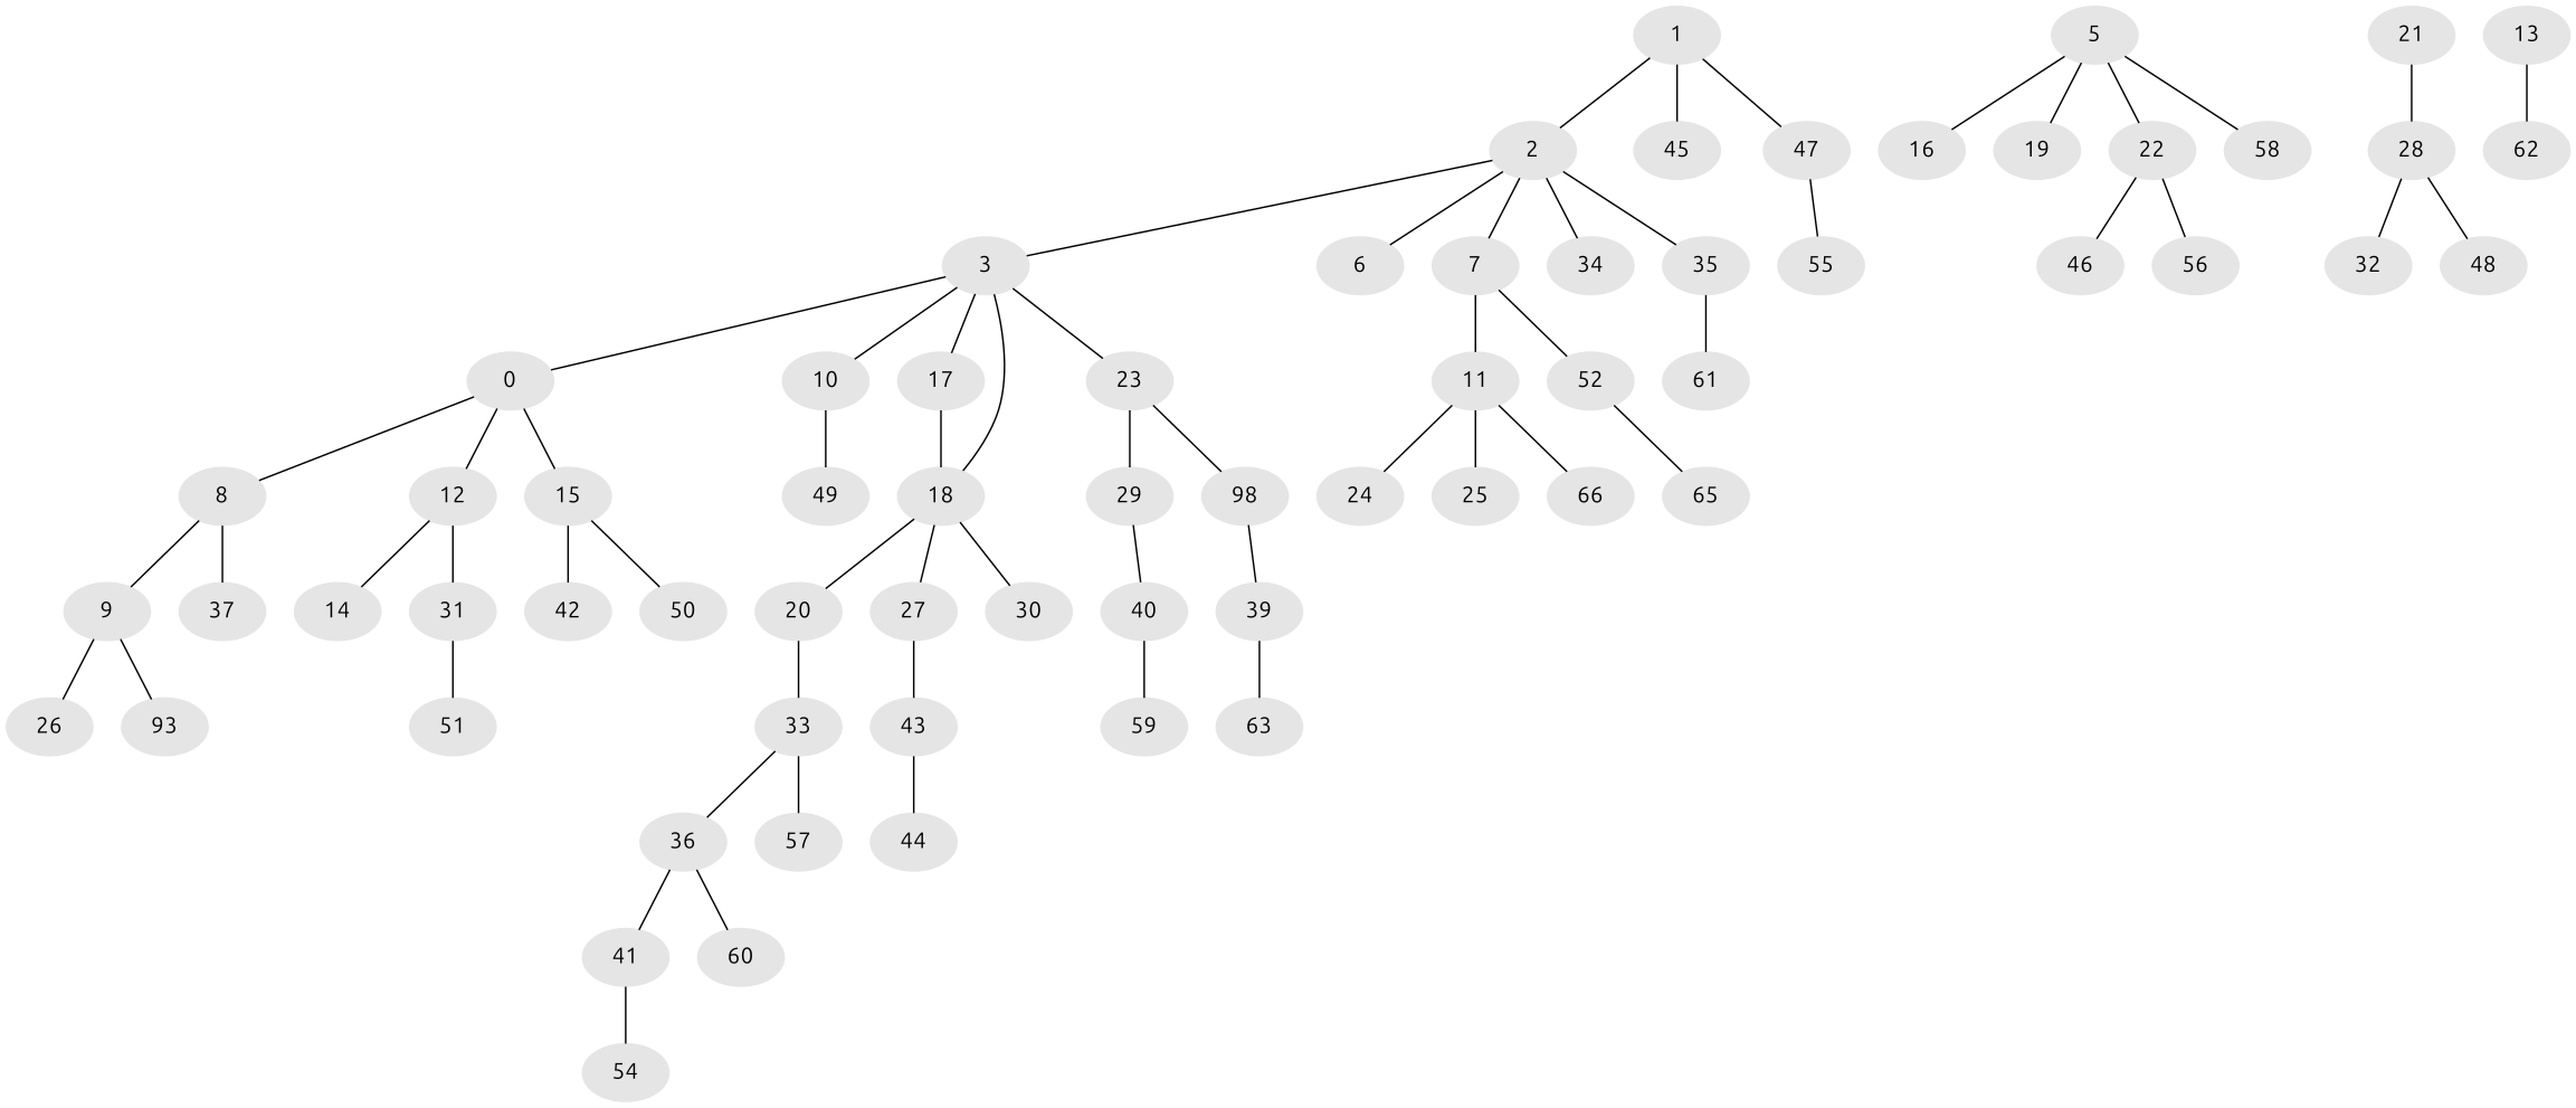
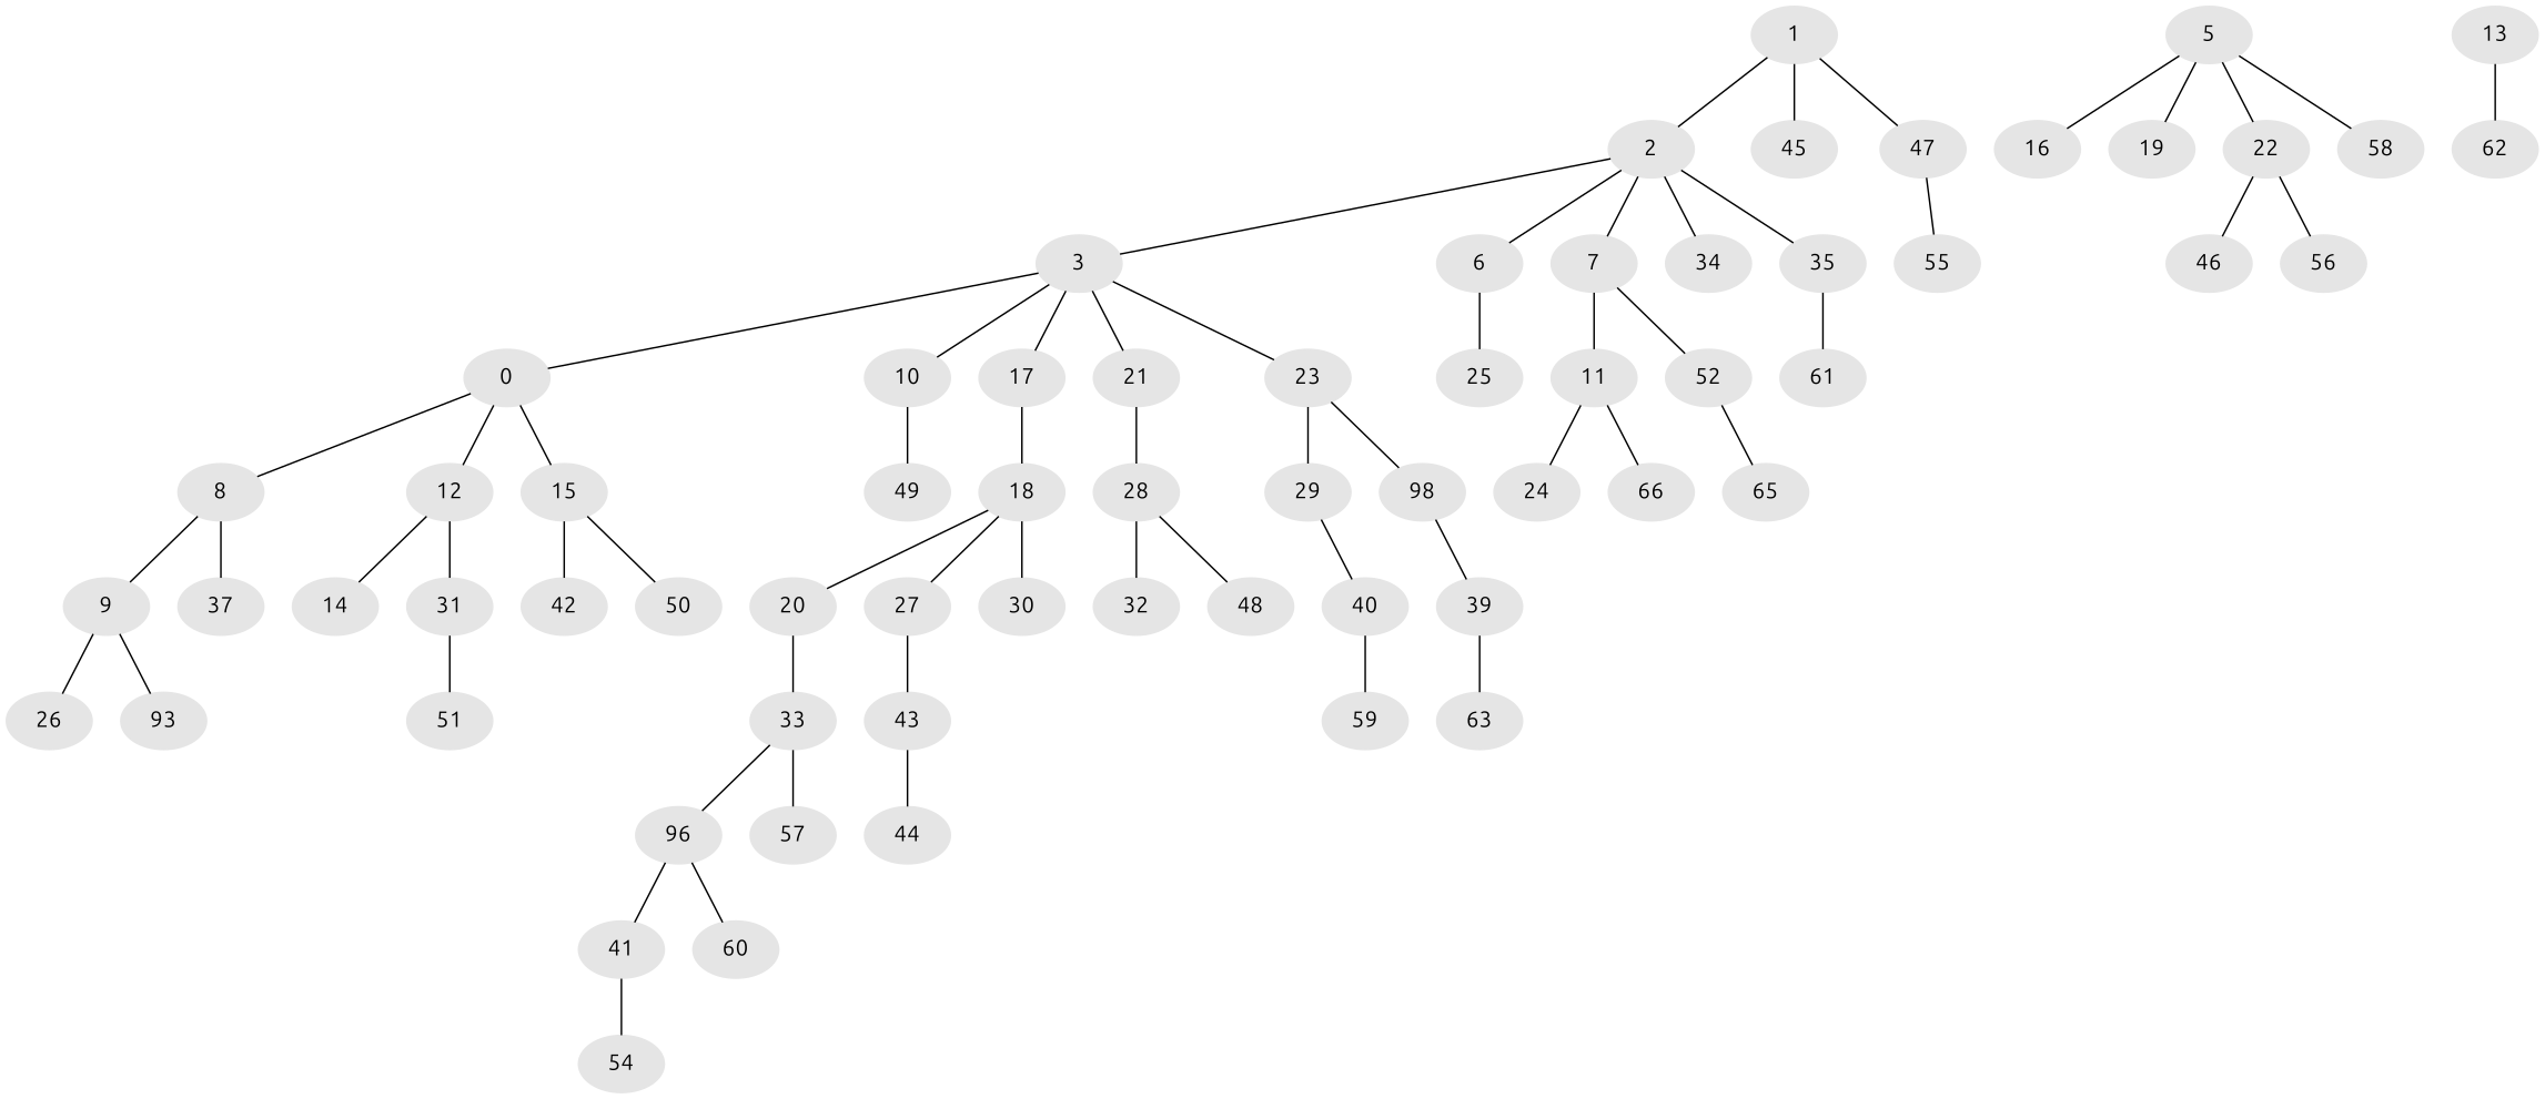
  graph {
    fontname=Ubuntu
    node [color=gray90 fontname=Ubuntu style=filled]
    edge [fontname=Ubuntu]
    1
    2
    45
    47
    3
    6
    7
    34
    35
    5
    16
    19
    22
    58
    55
    n16 [label=0]
    10
    17
    21
    23
    11
    52
    61
    8
    12
    15
    49
    18
    28
    29
    n31 [label=98]
    9
    37
    14
    31
    42
    50
    46
    56
    24
    25
    n42 [label=66]
    65
    26
    n45 [label=93]
    13
    62
    51
    20
    27
    30
    33
    43
-   36
+   36 [label=96]
    57
    32
    48
    40
    39
    44
    59
    41
    60
    54
    63
    1 -- 2
    1 -- 45
    1 -- 47
    2 -- 3
    2 -- 6
    2 -- 7
    2 -- 34
    2 -- 35
    47 -- 55
    3 -- n16
    3 -- 10
    3 -- 17
-   3 -- 18
+   3 -- 21
    3 -- 23
    7 -- 11
    7 -- 52
    35 -- 61
    5 -- 16
    5 -- 19
    5 -- 22
    5 -- 58
    22 -- 46
    22 -- 56
    n16 -- 8
    n16 -- 12
    n16 -- 15
    10 -- 49
    17 -- 18
    21 -- 28
    23 -- 29
    23 -- n31
    11 -- 24
-   11 -- 25
+   6 -- 25
    11 -- n42
    52 -- 65
    8 -- 9
    8 -- 37
    12 -- 14
    12 -- 31
    15 -- 42
    15 -- 50
    18 -- 20
    18 -- 27
    18 -- 30
    28 -- 32
    28 -- 48
    29 -- 40
    n31 -- 39
    9 -- 26
    9 -- n45
    31 -- 51
    13 -- 62
    20 -- 33
    27 -- 43
    33 -- 36
    33 -- 57
    43 -- 44
    36 -- 41
    36 -- 60
    40 -- 59
    39 -- 63
    41 -- 54
  }
